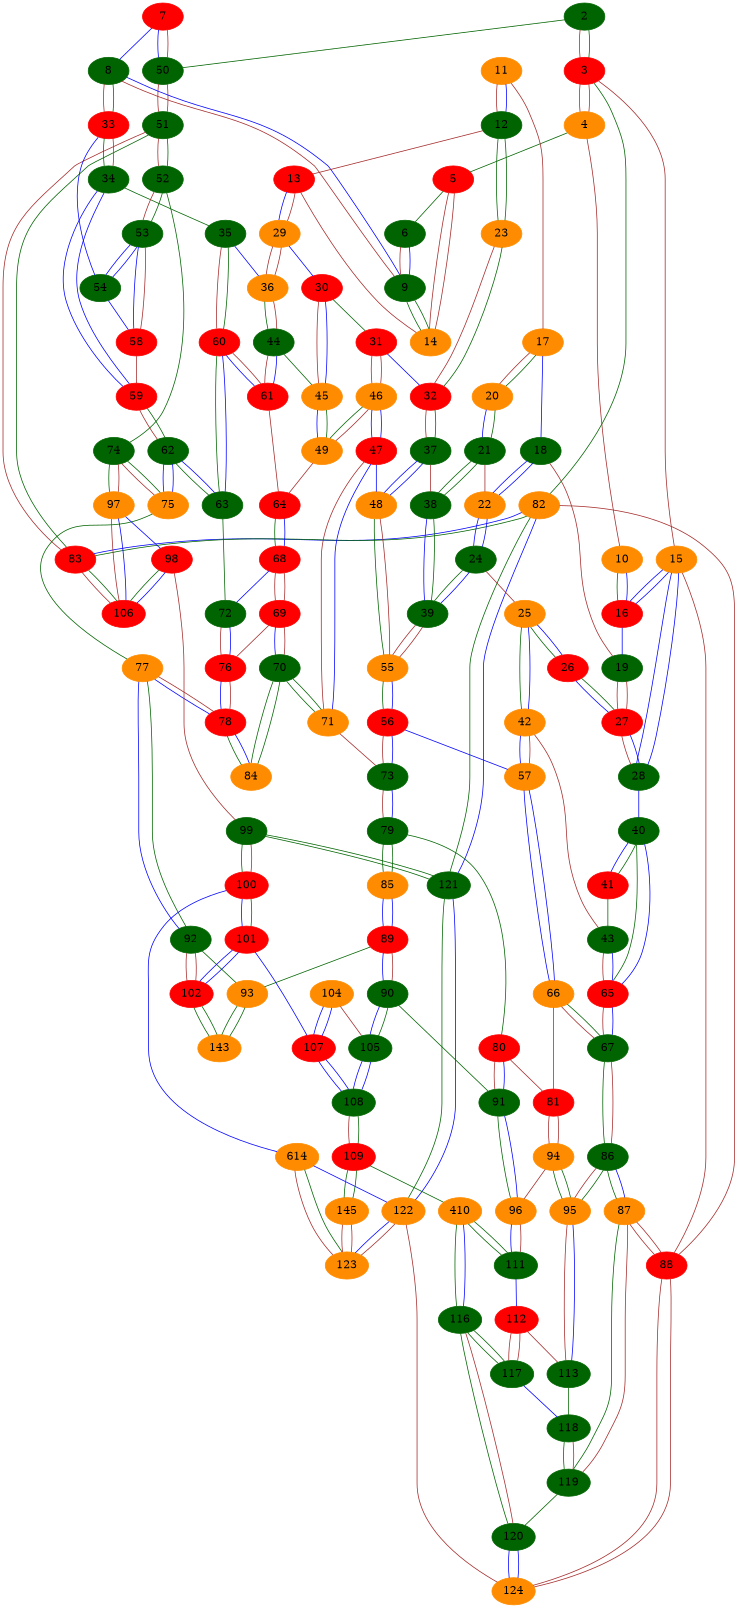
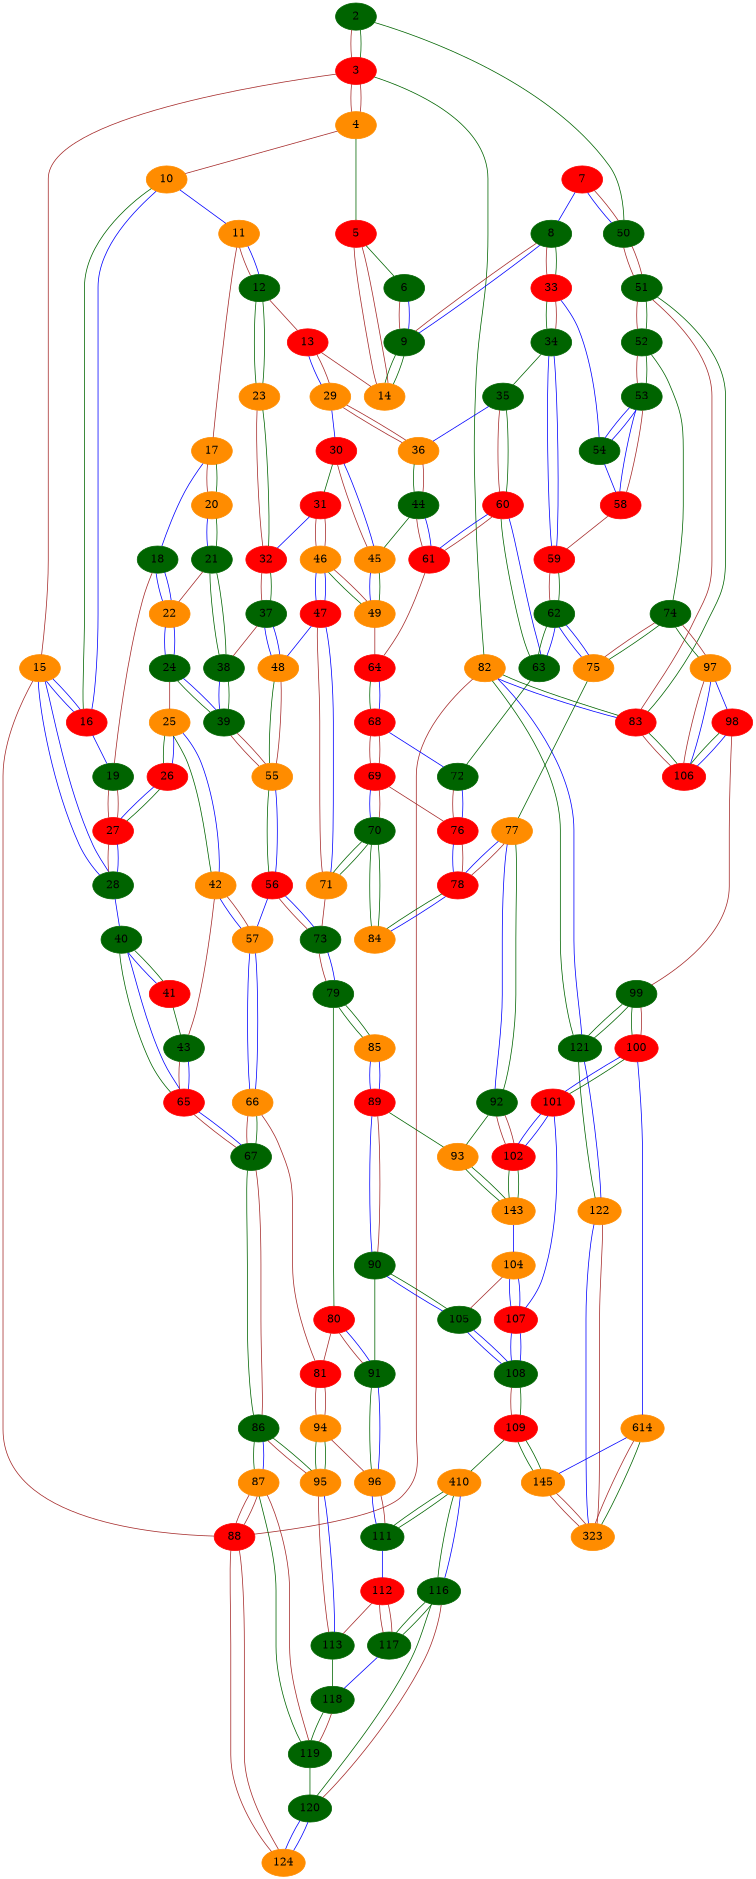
  graph {
    node [color=darkgreen style=filled]
    edge [color=brown]
    3 [color=red]
    2
    50
    7 [color=red]
    8
    4 [color=darkorange]
    15 [color=darkorange]
    82 [color=darkorange]
    51
    5 [color=red]
    10 [color=darkorange]
    16 [color=red]
    28
    88 [color=red]
    83 [color=red]
    121
    6
    14 [color=darkorange]
    11 [color=darkorange]
    9
    33 [color=red]
    34
    54
    12
    17 [color=darkorange]
    19
    13 [color=red]
    23 [color=darkorange]
    18
    20 [color=darkorange]
    29 [color=darkorange]
    32 [color=red]
    30 [color=red]
    36 [color=darkorange]
    40
    124 [color=darkorange]
    27 [color=red]
    22 [color=darkorange]
    21
    24
    38
    39
    25 [color=darkorange]
    37
    26 [color=red]
    42 [color=darkorange]
    55 [color=darkorange]
    43
    57 [color=darkorange]
    41 [color=red]
    65 [color=red]
    31 [color=red]
    45 [color=darkorange]
    44
    46 [color=darkorange]
    49 [color=darkorange]
    47 [color=red]
    48 [color=darkorange]
    35
    59 [color=red]
    58 [color=red]
    60 [color=red]
    62
    61 [color=red]
    63
    56 [color=red]
    67
    66 [color=darkorange]
    64 [color=red]
    71 [color=darkorange]
    73
    68 [color=red]
    52
    53
    74
    106 [color=red]
    75 [color=darkorange]
    97 [color=darkorange]
    79
    81 [color=red]
    72
    77 [color=darkorange]
    76 [color=red]
    69 [color=red]
    86
    94 [color=darkorange]
    87 [color=darkorange]
    95 [color=darkorange]
    70
    84 [color=darkorange]
    78 [color=red]
    80 [color=red]
    85 [color=darkorange]
    98 [color=red]
    92
    93 [color=darkorange]
    102 [color=red]
    91
    89 [color=red]
    96 [color=darkorange]
    122 [color=darkorange]
    90
    119
    113
    120
    105
    n107 [color=darkorange label=143]
    108
    111
    104 [color=darkorange]
    118
    112 [color=red]
    99
    100 [color=red]
    101 [color=red]
    n116 [color=darkorange label=614]
    107 [color=red]
    n118 [color=darkorange label=145]
-   123 [color=darkorange]
+   123 [color=darkorange label=323]
    109 [color=red]
    n121 [color=darkorange label=410]
    116
    117
    3 -- 4
    3 -- 4
    3 -- 15
    3 -- 82 [color=darkgreen]
    2 -- 3
    2 -- 3 [color=darkgreen]
    2 -- 50 [color=darkgreen]
    50 -- 51
    50 -- 51
    7 -- 50 [color=blue]
    7 -- 50
    7 -- 8 [color=blue]
    8 -- 9
    8 -- 9 [color=blue]
    8 -- 33
    8 -- 33 [color=darkgreen]
    4 -- 5 [color=darkgreen]
    4 -- 10
    15 -- 16 [color=blue]
    15 -- 16 [color=blue]
    15 -- 28 [color=blue]
    15 -- 28 [color=blue]
    15 -- 88
    82 -- 88
    82 -- 83 [color=blue]
    82 -- 83 [color=darkgreen]
    82 -- 121 [color=darkgreen]
    82 -- 121 [color=blue]
    51 -- 83
    51 -- 83 [color=darkgreen]
    51 -- 52
    51 -- 52 [color=darkgreen]
    5 -- 6 [color=darkgreen]
    5 -- 14
    5 -- 14
    10 -- 16 [color=darkgreen]
    10 -- 16 [color=blue]
+   10 -- 11 [color=blue]
    16 -- 19 [color=blue]
    28 -- 40 [color=blue]
    88 -- 124
    88 -- 124
    83 -- 106
    83 -- 106 [color=darkgreen]
    121 -- 122 [color=darkgreen]
    121 -- 122 [color=blue]
    6 -- 9
    6 -- 9 [color=blue]
    11 -- 12
    11 -- 12 [color=blue]
    11 -- 17
    9 -- 14 [color=darkgreen]
    9 -- 14 [color=darkgreen]
    33 -- 34 [color=darkgreen]
    33 -- 34
    33 -- 54 [color=blue]
    34 -- 35 [color=darkgreen]
    34 -- 59 [color=blue]
    34 -- 59 [color=blue]
    54 -- 58 [color=blue]
    12 -- 13
    12 -- 23 [color=darkgreen]
    12 -- 23 [color=darkgreen]
    17 -- 18 [color=blue]
    17 -- 20
    17 -- 20 [color=darkgreen]
    19 -- 27
    19 -- 27
    13 -- 14
    13 -- 29 [color=blue]
    13 -- 29
    23 -- 32
    23 -- 32 [color=darkgreen]
    18 -- 19
    18 -- 22 [color=blue]
    18 -- 22 [color=blue]
    20 -- 21 [color=blue]
    20 -- 21 [color=darkgreen]
    29 -- 30 [color=blue]
    29 -- 36
    29 -- 36
    32 -- 37
    32 -- 37 [color=darkgreen]
    30 -- 31 [color=darkgreen]
    30 -- 45
    30 -- 45 [color=blue]
    36 -- 44 [color=darkgreen]
    36 -- 44
    40 -- 41 [color=blue]
    40 -- 41 [color=darkgreen]
    40 -- 65 [color=darkgreen]
    40 -- 65 [color=blue]
    27 -- 28
    27 -- 28 [color=blue]
    22 -- 24 [color=blue]
    22 -- 24 [color=blue]
    21 -- 22
    21 -- 38 [color=darkgreen]
    21 -- 38 [color=darkgreen]
    24 -- 39 [color=darkgreen]
    24 -- 39 [color=blue]
    24 -- 25
    38 -- 39 [color=blue]
    38 -- 39 [color=darkgreen]
    39 -- 55
    39 -- 55
    25 -- 26 [color=darkgreen]
    25 -- 26 [color=blue]
    25 -- 42 [color=darkgreen]
    25 -- 42 [color=blue]
    37 -- 38
    37 -- 48 [color=blue]
    37 -- 48 [color=blue]
    26 -- 27 [color=blue]
    26 -- 27 [color=darkgreen]
    42 -- 43
    42 -- 57 [color=blue]
    42 -- 57
    55 -- 56 [color=darkgreen]
    55 -- 56 [color=blue]
    43 -- 65
    43 -- 65 [color=blue]
    57 -- 66 [color=blue]
    57 -- 66 [color=blue]
    41 -- 43 [color=darkgreen]
    65 -- 67
    65 -- 67 [color=blue]
    31 -- 32 [color=blue]
    31 -- 46
    31 -- 46
    45 -- 49 [color=blue]
    45 -- 49 [color=darkgreen]
    44 -- 45 [color=darkgreen]
    44 -- 61
    44 -- 61 [color=blue]
    46 -- 49 [color=darkgreen]
    46 -- 49
    46 -- 47 [color=blue]
    46 -- 47 [color=blue]
    49 -- 64
    47 -- 48 [color=blue]
    47 -- 71
    47 -- 71 [color=blue]
    48 -- 55 [color=darkgreen]
    48 -- 55
    35 -- 36 [color=blue]
    35 -- 60
    35 -- 60 [color=darkgreen]
    59 -- 62
    59 -- 62 [color=darkgreen]
    58 -- 59
    60 -- 61 [color=blue]
    60 -- 61
    60 -- 63 [color=darkgreen]
    60 -- 63 [color=blue]
    62 -- 63 [color=darkgreen]
    62 -- 63 [color=blue]
    62 -- 75 [color=blue]
    62 -- 75 [color=blue]
    61 -- 64
    63 -- 72 [color=darkgreen]
    56 -- 57 [color=blue]
    56 -- 73
    56 -- 73 [color=blue]
    67 -- 86 [color=darkgreen]
    67 -- 86
    66 -- 67
    66 -- 67 [color=darkgreen]
    66 -- 81
    64 -- 68 [color=darkgreen]
    64 -- 68 [color=blue]
    71 -- 73
    73 -- 79
    73 -- 79 [color=blue]
    68 -- 72 [color=blue]
    68 -- 69
    68 -- 69
    52 -- 53
    52 -- 53 [color=darkgreen]
    52 -- 74 [color=darkgreen]
    53 -- 54 [color=blue]
    53 -- 54 [color=blue]
    53 -- 58 [color=blue]
    53 -- 58
    74 -- 75
    74 -- 75 [color=darkgreen]
    74 -- 97 [color=darkgreen]
    74 -- 97
    75 -- 77 [color=darkgreen]
    97 -- 106
    97 -- 106 [color=blue]
    97 -- 98 [color=blue]
    79 -- 80 [color=darkgreen]
    79 -- 85 [color=darkgreen]
    79 -- 85 [color=darkgreen]
    81 -- 94
    81 -- 94
    72 -- 76
    72 -- 76 [color=blue]
    77 -- 78 [color=blue]
    77 -- 78
    77 -- 92 [color=blue]
    77 -- 92 [color=darkgreen]
    76 -- 78 [color=blue]
    76 -- 78
    69 -- 76
    69 -- 70 [color=blue]
    69 -- 70
    86 -- 87 [color=darkgreen]
    86 -- 87 [color=blue]
    86 -- 95
    86 -- 95 [color=darkgreen]
    94 -- 95 [color=darkgreen]
    94 -- 95 [color=darkgreen]
    94 -- 96
    87 -- 88
    87 -- 88
    87 -- 119 [color=darkgreen]
    87 -- 119
    95 -- 113
    95 -- 113 [color=blue]
    70 -- 71 [color=darkgreen]
    70 -- 71 [color=darkgreen]
    70 -- 84 [color=darkgreen]
    70 -- 84 [color=darkgreen]
    78 -- 84 [color=darkgreen]
    78 -- 84 [color=blue]
    80 -- 81
    80 -- 91
    80 -- 91 [color=blue]
    85 -- 89 [color=blue]
    85 -- 89 [color=blue]
    98 -- 106 [color=darkgreen]
    98 -- 106 [color=blue]
    98 -- 99
    92 -- 93 [color=darkgreen]
    92 -- 102
    92 -- 102
    93 -- n107 [color=darkgreen]
    93 -- n107 [color=darkgreen]
    102 -- n107 [color=darkgreen]
    102 -- n107 [color=darkgreen]
    91 -- 96 [color=darkgreen]
    91 -- 96 [color=blue]
    89 -- 93 [color=darkgreen]
    89 -- 90 [color=blue]
    89 -- 90
    96 -- 111 [color=blue]
    96 -- 111
-   122 -- 124
    122 -- 123 [color=blue]
    122 -- 123
    90 -- 91 [color=darkgreen]
    90 -- 105 [color=blue]
    90 -- 105 [color=darkgreen]
    119 -- 120 [color=darkgreen]
    113 -- 118 [color=darkgreen]
    120 -- 124 [color=blue]
    120 -- 124 [color=blue]
    105 -- 108 [color=blue]
    105 -- 108 [color=blue]
+   n107 -- 104 [color=blue]
    108 -- 109
    108 -- 109 [color=darkgreen]
    111 -- 112 [color=blue]
    104 -- 105
    104 -- 107 [color=blue]
    104 -- 107 [color=blue]
    118 -- 119 [color=darkgreen]
    118 -- 119
    112 -- 113
    112 -- 117
    112 -- 117
    99 -- 121 [color=darkgreen]
    99 -- 121 [color=darkgreen]
    99 -- 100 [color=darkgreen]
    99 -- 100
    100 -- 101 [color=blue]
    100 -- 101 [color=darkgreen]
    100 -- n116 [color=blue]
    101 -- 102 [color=blue]
    101 -- 102 [color=blue]
    101 -- 107 [color=blue]
-   n116 -- 122 [color=blue]
+   n116 -- n118 [color=blue]
    n116 -- 123
    n116 -- 123 [color=darkgreen]
    107 -- 108 [color=blue]
    107 -- 108 [color=blue]
    n118 -- 123
    n118 -- 123
    109 -- n118 [color=darkgreen]
    109 -- n118 [color=darkgreen]
    109 -- n121 [color=darkgreen]
    n121 -- 111 [color=darkgreen]
    n121 -- 111 [color=darkgreen]
    n121 -- 116 [color=darkgreen]
    n121 -- 116 [color=blue]
    116 -- 120 [color=darkgreen]
    116 -- 120
    116 -- 117 [color=darkgreen]
    116 -- 117 [color=darkgreen]
    117 -- 118 [color=blue]
  }
